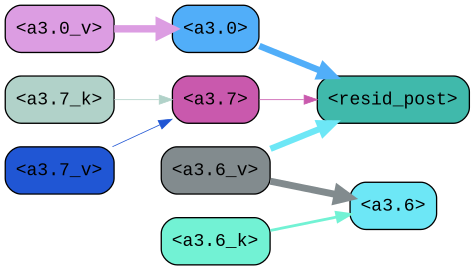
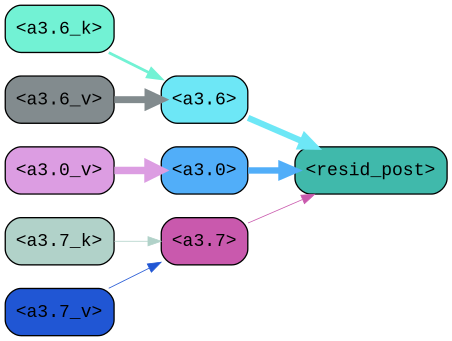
  strict digraph {
    fontname="Liberation Mono"
    rankdir=LR
    splines=true
    node [color=black fontname="Liberation Mono" shape=box style="filled, rounded"]
    edge [fontname="Liberation Mono" penwidth=0.6]
    "<a3.7>" [fillcolor="#c959ad"]
    "<resid_post>" [fillcolor="#40b9ab"]
    "<a3.6>" [fillcolor="#6de7f6"]
    "<a3.0>" [fillcolor="#51aef9"]
    "<a3.7_k>" [fillcolor="#b1d2c9"]
    "<a3.6_k>" [fillcolor="#72f2d4"]
    "<a3.7_v>" [fillcolor="#2056d4"]
    "<a3.6_v>" [fillcolor="#828b8e"]
    "<a3.0_v>" [fillcolor="#dc9de2"]
    "<a3.7>" -> "<resid_post>" [color="#c959ad"]
-   "<a3.6_v>" -> "<resid_post>" [color="#6de7f6" penwidth=4.746312499046326]
+   "<a3.6>" -> "<resid_post>" [color="#6de7f6" penwidth=4.746312499046326]
    "<a3.0>" -> "<resid_post>" [color="#51aef9" penwidth=4.896343111991882]
    "<a3.7_k>" -> "<a3.7>" [color="#b1d2c9"]
    "<a3.6_k>" -> "<a3.6>" [color="#72f2d4" penwidth=2.13908451795578]
    "<a3.7_v>" -> "<a3.7>" [color="#2056d4"]
    "<a3.6_v>" -> "<a3.6>" [color="#828b8e" penwidth=5.297133803367615]
    "<a3.0_v>" -> "<a3.0>" [color="#dc9de2" penwidth=5.680712580680847]
  }
